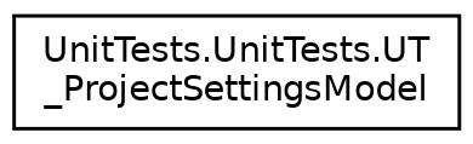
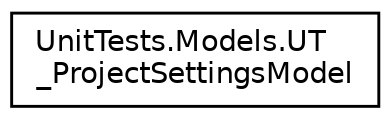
  digraph {
    rankdir=LR
-   n1 [color=black fillcolor=white fontname=Helvetica fontsize=10 height=0.2 label="UnitTests.UnitTests.UT\l_ProjectSettingsModel" shape=record style=filled width=0.4]
+   n1 [color=black fillcolor=white fontname=Helvetica fontsize=10 height=0.2 label="UnitTests.Models.UT\l_ProjectSettingsModel" shape=record style=filled width=0.4]
  }
